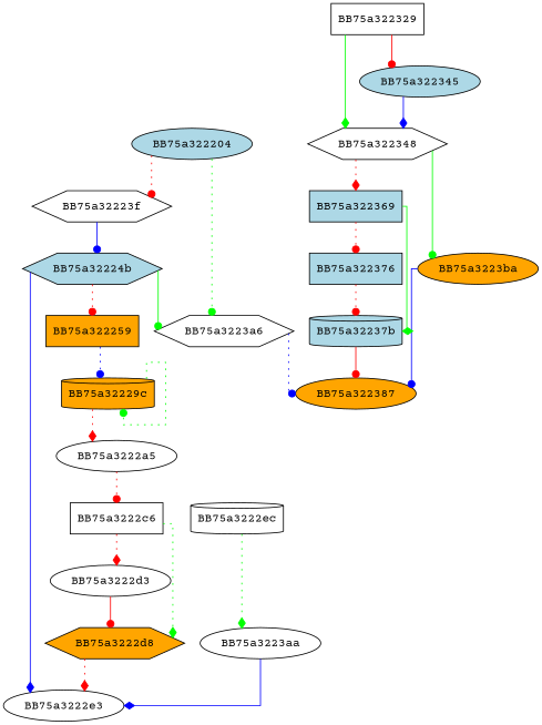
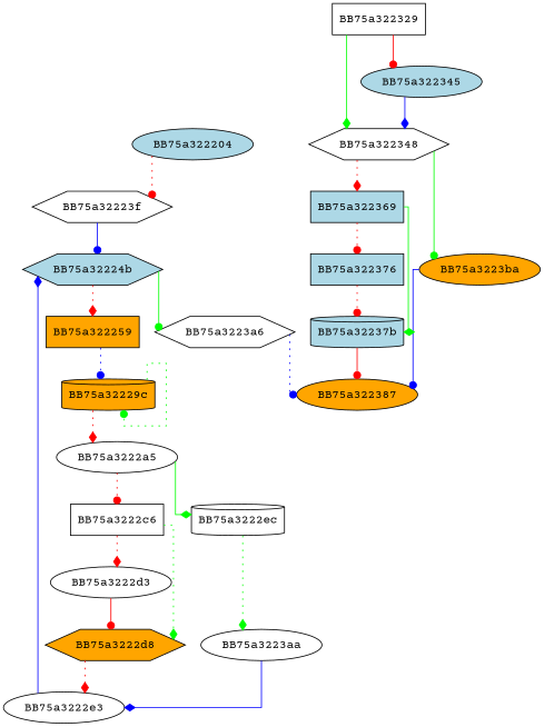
  digraph {
    fontname="Courier Prime"
    splines=ortho
    node [fillcolor=white fontname="Courier Prime" shape=ellipse style=filled]
    edge [arrowhead=dot color=red fontname="Courier Prime" style=dotted]
    BB75a322204 [fillcolor=lightblue]
    BB75a3223a6 [shape=hexagon]
    BB75a32223f [shape=hexagon]
    BB75a322387 [fillcolor=orange]
    BB75a32224b [fillcolor=lightblue shape=hexagon]
    BB75a322259 [fillcolor=orange shape=box]
    BB75a32229c [fillcolor=orange shape=cylinder]
    BB75a3222a5
    BB75a3222ec [shape=cylinder]
    BB75a3222c6 [shape=box]
    BB75a3223aa
    BB75a3222d8 [fillcolor=orange shape=hexagon]
    BB75a3222d3
    BB75a3222e3
    BB75a322329 [shape=box]
    BB75a322348 [shape=hexagon]
    BB75a322345 [fillcolor=lightblue]
    BB75a3223ba [fillcolor=orange]
    BB75a322369 [fillcolor=lightblue shape=box]
    BB75a32237b [fillcolor=lightblue shape=cylinder]
    BB75a322376 [fillcolor=lightblue shape=box]
-   BB75a322204 -> BB75a3223a6 [color=green]
    BB75a322204 -> BB75a32223f
    BB75a3223a6 -> BB75a322387 [color=blue]
    BB75a32223f -> BB75a32224b [color=blue style=solid]
    BB75a32224b -> BB75a3223a6 [color=green style=solid]
-   BB75a32224b -> BB75a322259
+   BB75a32224b -> BB75a322259 [arrowhead=diamond]
    BB75a322259 -> BB75a32229c [color=blue]
    BB75a32229c -> BB75a32229c [color=green]
    BB75a32229c -> BB75a3222a5 [arrowhead=diamond]
+   BB75a3222a5 -> BB75a3222ec [arrowhead=diamond color=green style=solid]
    BB75a3222a5 -> BB75a3222c6
    BB75a3222ec -> BB75a3223aa [arrowhead=diamond color=green]
    BB75a3222c6 -> BB75a3222d8 [arrowhead=diamond color=green]
    BB75a3222c6 -> BB75a3222d3 [arrowhead=diamond]
    BB75a3223aa -> BB75a3222e3 [arrowhead=diamond color=blue style=solid]
    BB75a3222d8 -> BB75a3222e3 [arrowhead=diamond]
    BB75a3222d3 -> BB75a3222d8 [style=solid]
-   BB75a32224b -> BB75a3222e3 [arrowhead=diamond color=blue style=solid]
+   BB75a3222e3 -> BB75a32224b [arrowhead=diamond color=blue style=solid]
    BB75a322329 -> BB75a322348 [arrowhead=diamond color=green style=solid]
    BB75a322329 -> BB75a322345 [style=solid]
    BB75a322348 -> BB75a3223ba [color=green style=solid]
    BB75a322348 -> BB75a322369 [arrowhead=diamond]
    BB75a322345 -> BB75a322348 [arrowhead=diamond color=blue style=solid]
    BB75a3223ba -> BB75a322387 [color=blue style=solid]
    BB75a322369 -> BB75a32237b [arrowhead=diamond color=green style=solid]
    BB75a322369 -> BB75a322376
    BB75a32237b -> BB75a322387 [style=solid]
    BB75a322376 -> BB75a32237b
  }
